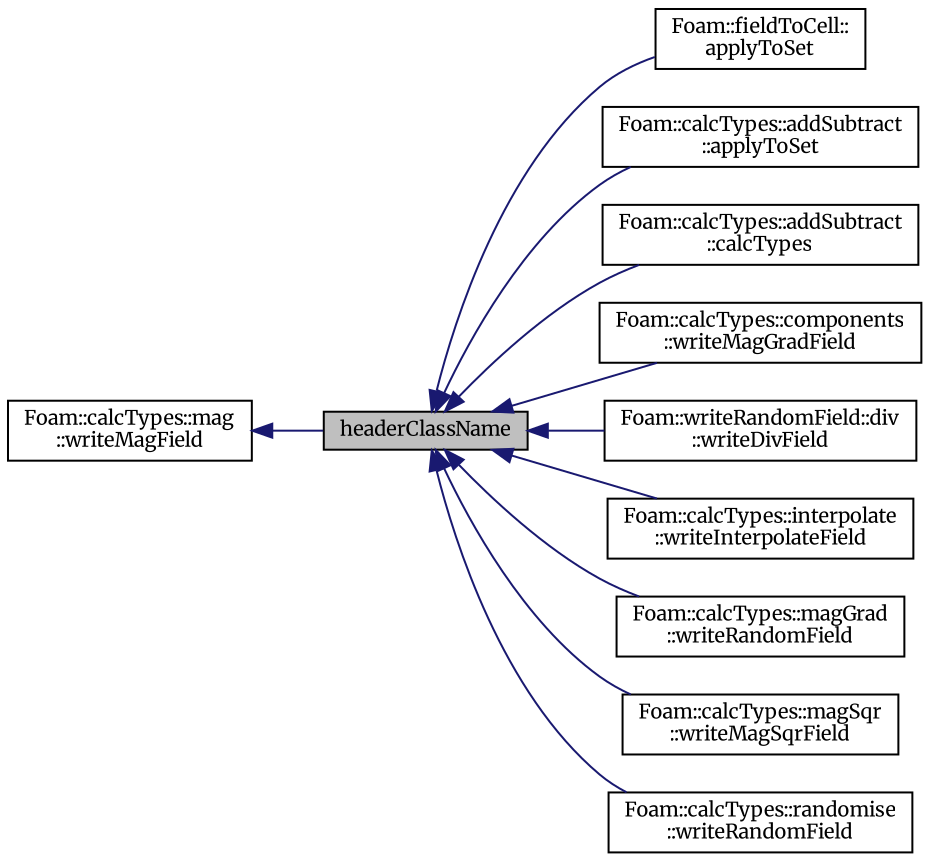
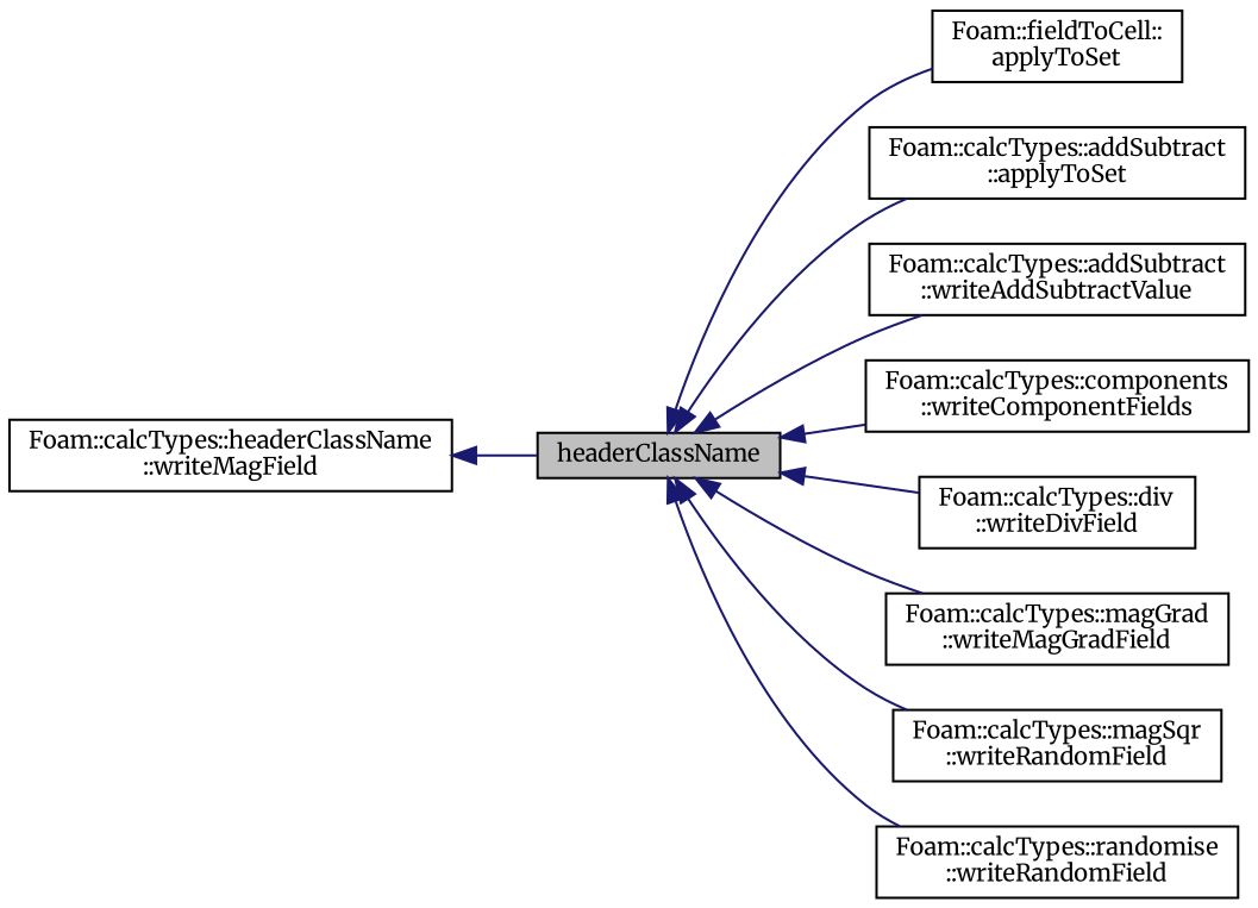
  digraph {
    fontname=Merriweather
    rankdir=LR
    node [color=black fontname=Merriweather fontsize=10 shape=record]
    edge [color=midnightblue dir=back fontname=Merriweather fontsize=10 labelfontname=FreeSans labelfontsize=10 style=solid]
    n1 [fillcolor=grey75 fontcolor=black height=0.2 label=headerClassName style=filled width=0.4]
    n2 [height=0.2 label="Foam::fieldToCell::\lapplyToSet" width=0.4]
    n3 [height=0.2 label="Foam::calcTypes::addSubtract\l::applyToSet" width=0.4]
-   n4 [height=0.2 label="Foam::calcTypes::addSubtract\l::calcTypes" width=0.4]
-   n5 [height=0.2 label="Foam::calcTypes::components\l::writeMagGradField" width=0.4]
-   n6 [height=0.2 label="Foam::writeRandomField::div\l::writeDivField" width=0.4]
-   n7 [height=0.2 label="Foam::calcTypes::interpolate\l::writeInterpolateField" width=0.4]
-   n8 [height=0.2 label="Foam::calcTypes::magGrad\l::writeRandomField" width=0.4]
-   n9 [height=0.2 label="Foam::calcTypes::magSqr\l::writeMagSqrField" width=0.4]
+   n4 [height=0.2 label="Foam::calcTypes::addSubtract\l::writeAddSubtractValue" width=0.4]
+   n5 [height=0.2 label="Foam::calcTypes::components\l::writeComponentFields" width=0.4]
+   n6 [height=0.2 label="Foam::calcTypes::div\l::writeDivField" width=0.4]
+   n8 [height=0.2 label="Foam::calcTypes::magGrad\l::writeMagGradField" width=0.4]
+   n9 [height=0.2 label="Foam::calcTypes::magSqr\l::writeRandomField" width=0.4]
    n10 [height=0.2 label="Foam::calcTypes::randomise\l::writeRandomField" width=0.4]
-   n11 [height=0.2 label="Foam::calcTypes::mag\l::writeMagField" width=0.4]
+   n11 [height=0.2 label="Foam::calcTypes::headerClassName\l::writeMagField" width=0.4]
    n1 -> n2
    n1 -> n3
    n1 -> n4
    n1 -> n5
    n1 -> n6
-   n1 -> n7
    n1 -> n8
    n1 -> n9
    n1 -> n10
    n11 -> n1
  }
